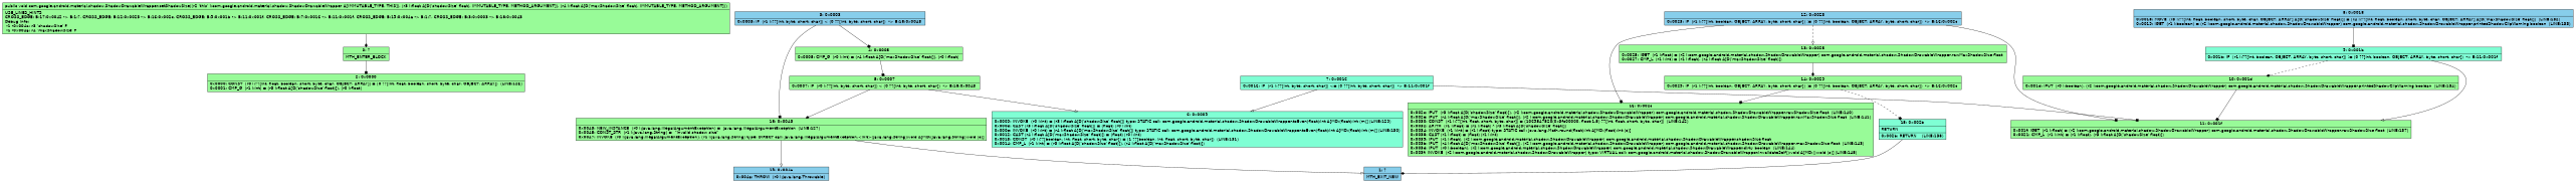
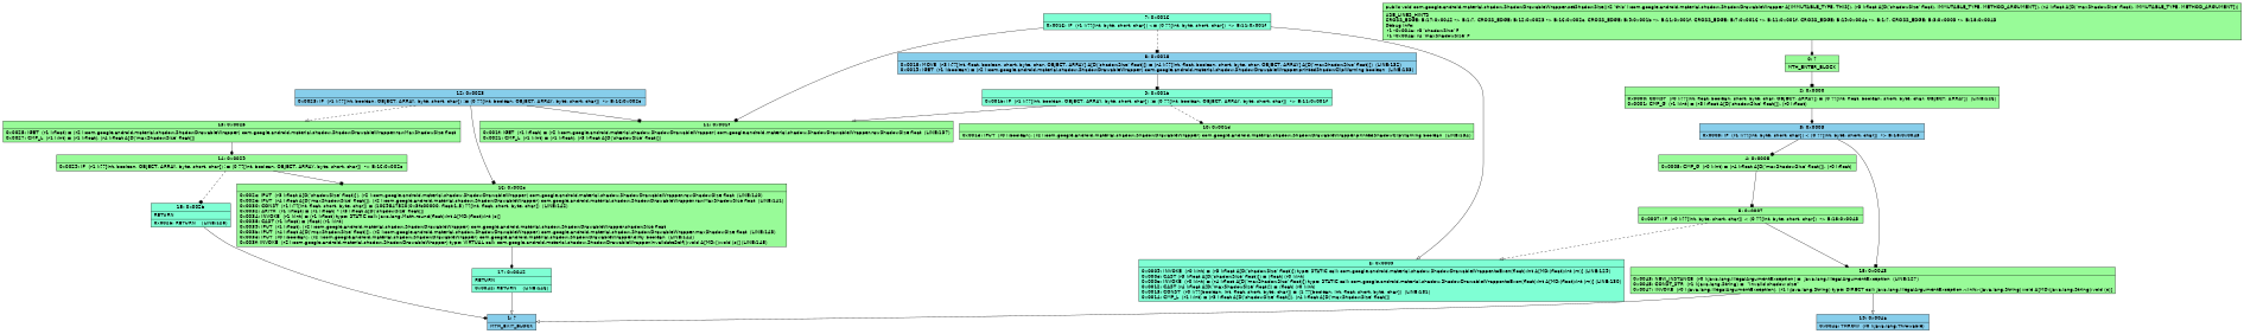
  digraph {
    fontname="DejaVu Sans"
    node [fillcolor=palegreen fontname="DejaVu Sans" shape=record style=filled]
    edge [arrowhead=box fontname="DejaVu Sans"]
    n1 [label="{0\:\ ?|MTH_ENTER_BLOCK\l}"]
    n2 [label="{2\:\ 0x0000|0x0000: CONST  (r0 I:??[int, float, boolean, short, byte, char, OBJECT, ARRAY]) = (0 ??[int, float, boolean, short, byte, char, OBJECT, ARRAY])  (LINE:126)\l0x0001: CMP_G  (r1 I:int) = (r3 I:float A[D('shadowSize' float)]), (r0 I:float) \l}"]
    n3 [fillcolor=skyblue label="{3\:\ 0x0003|0x0003: IF  (r1 I:??[int, byte, short, char]) \< (0 ??[int, byte, short, char])  \-\> B:18:0x0043 \l}"]
    n4 [label="{4\:\ 0x0005|0x0005: CMP_G  (r0 I:int) = (r4 I:float A[D('maxShadowSize' float)]), (r0 I:float) \l}"]
    n5 [label="{18\:\ 0x0043|0x0043: NEW_INSTANCE  (r0 I:java.lang.IllegalArgumentException) =  java.lang.IllegalArgumentException  (LINE:127)\l0x0045: CONST_STR  (r1 I:java.lang.String) =  \"invalid shadow size\" \l0x0047: INVOKE  (r0 I:java.lang.IllegalArgumentException), (r1 I:java.lang.String) type: DIRECT call: java.lang.IllegalArgumentException.\<init\>(java.lang.String):void A[MD:(java.lang.String):void (c)]\l}"]
    n6 [label="{5\:\ 0x0007|0x0007: IF  (r0 I:??[int, byte, short, char]) \< (0 ??[int, byte, short, char])  \-\> B:18:0x0043 \l}"]
-   n7 [fillcolor=skyblue label="{1\:\ ?|MTH_EXIT_NEW\l}"]
+   n7 [fillcolor=skyblue label="{1\:\ ?|MTH_EXIT_BLOCK\l}"]
    n8 [fillcolor=skyblue label="{19\:\ 0x004a|0x004a: THROW  (r0 I:java.lang.Throwable) \l}"]
    n9 [fillcolor=aquamarine label="{6\:\ 0x0009|0x0009: INVOKE  (r0 I:int) = (r3 I:float A[D('shadowSize' float)]) type: STATIC call: com.google.android.material.shadow.ShadowDrawableWrapper.toEven(float):int A[MD:(float):int (m)] (LINE:129)\l0x000d: CAST (r3 I:float A[D('shadowSize' float)]) = (float) (r0 I:int) \l0x000e: INVOKE  (r0 I:int) = (r4 I:float A[D('maxShadowSize' float)]) type: STATIC call: com.google.android.material.shadow.ShadowDrawableWrapper.toEven(float):int A[MD:(float):int (m)] (LINE:130)\l0x0012: CAST (r4 I:float A[D('maxShadowSize' float)]) = (float) (r0 I:int) \l0x0013: CONST  (r0 I:??[boolean, int, float, short, byte, char]) = (1 ??[boolean, int, float, short, byte, char])  (LINE:131)\l0x0014: CMP_L  (r1 I:int) = (r3 I:float A[D('shadowSize' float)]), (r4 I:float A[D('maxShadowSize' float)]) \l}"]
    n10 [fillcolor=aquamarine label="{7\:\ 0x0016|0x0016: IF  (r1 I:??[int, byte, short, char]) \<= (0 ??[int, byte, short, char])  \-\> B:11:0x001f \l}"]
    n11 [fillcolor=skyblue label="{8\:\ 0x0018|0x0018: MOVE  (r3 I:??[int, float, boolean, short, byte, char, OBJECT, ARRAY] A[D('shadowSize' float)]) = (r4 I:??[int, float, boolean, short, byte, char, OBJECT, ARRAY] A[D('maxShadowSize' float)])  (LINE:132)\l0x0019: IGET  (r1 I:boolean) = (r2 I:com.google.android.material.shadow.ShadowDrawableWrapper) com.google.android.material.shadow.ShadowDrawableWrapper.printedShadowClipWarning boolean  (LINE:133)\l}"]
    n12 [label="{11\:\ 0x001f|0x001f: IGET  (r1 I:float) = (r2 I:com.google.android.material.shadow.ShadowDrawableWrapper) com.google.android.material.shadow.ShadowDrawableWrapper.rawShadowSize float  (LINE:137)\l0x0021: CMP_L  (r1 I:int) = (r1 I:float), (r3 I:float A[D('shadowSize' float)]) \l}"]
    n13 [fillcolor=aquamarine label="{9\:\ 0x001b|0x001b: IF  (r1 I:??[int, boolean, OBJECT, ARRAY, byte, short, char]) != (0 ??[int, boolean, OBJECT, ARRAY, byte, short, char])  \-\> B:11:0x001f \l}"]
    n14 [label="{10\:\ 0x001d|0x001d: IPUT  (r0 I:boolean), (r2 I:com.google.android.material.shadow.ShadowDrawableWrapper) com.google.android.material.shadow.ShadowDrawableWrapper.printedShadowClipWarning boolean  (LINE:134)\l}"]
    n15 [fillcolor=skyblue label="{12\:\ 0x0023|0x0023: IF  (r1 I:??[int, boolean, OBJECT, ARRAY, byte, short, char]) != (0 ??[int, boolean, OBJECT, ARRAY, byte, short, char])  \-\> B:16:0x002c \l}"]
    n16 [label="{13\:\ 0x0025|0x0025: IGET  (r1 I:float) = (r2 I:com.google.android.material.shadow.ShadowDrawableWrapper) com.google.android.material.shadow.ShadowDrawableWrapper.rawMaxShadowSize float \l0x0027: CMP_L  (r1 I:int) = (r1 I:float), (r4 I:float A[D('maxShadowSize' float)]) \l}"]
    n17 [label="{16\:\ 0x002c|0x002c: IPUT  (r3 I:float A[D('shadowSize' float)]), (r2 I:com.google.android.material.shadow.ShadowDrawableWrapper) com.google.android.material.shadow.ShadowDrawableWrapper.rawShadowSize float  (LINE:140)\l0x002e: IPUT  (r4 I:float A[D('maxShadowSize' float)]), (r2 I:com.google.android.material.shadow.ShadowDrawableWrapper) com.google.android.material.shadow.ShadowDrawableWrapper.rawMaxShadowSize float  (LINE:141)\l0x0030: CONST  (r1 I:??[int, float, short, byte, char]) = (1069547520(0x3fc00000, float:1.5) ??[int, float, short, byte, char])  (LINE:142)\l0x0032: ARITH  (r1 I:float) = (r1 I:float) * (r3 I:float A[D('shadowSize' float)]) \l0x0034: INVOKE  (r1 I:int) = (r1 I:float) type: STATIC call: java.lang.Math.round(float):int A[MD:(float):int (c)]\l0x0038: CAST (r1 I:float) = (float) (r1 I:int) \l0x0039: IPUT  (r1 I:float), (r2 I:com.google.android.material.shadow.ShadowDrawableWrapper) com.google.android.material.shadow.ShadowDrawableWrapper.shadowSize float \l0x003b: IPUT  (r4 I:float A[D('maxShadowSize' float)]), (r2 I:com.google.android.material.shadow.ShadowDrawableWrapper) com.google.android.material.shadow.ShadowDrawableWrapper.maxShadowSize float  (LINE:143)\l0x003d: IPUT  (r0 I:boolean), (r2 I:com.google.android.material.shadow.ShadowDrawableWrapper) com.google.android.material.shadow.ShadowDrawableWrapper.dirty boolean  (LINE:144)\l0x003f: INVOKE  (r2 I:com.google.android.material.shadow.ShadowDrawableWrapper) type: VIRTUAL call: com.google.android.material.shadow.ShadowDrawableWrapper.invalidateSelf():void A[MD:():void (s)] (LINE:145)\l}"]
    n18 [label="{14\:\ 0x0029|0x0029: IF  (r1 I:??[int, boolean, OBJECT, ARRAY, byte, short, char]) != (0 ??[int, boolean, OBJECT, ARRAY, byte, short, char])  \-\> B:16:0x002c \l}"]
-   n20 [fillcolor=aquamarine label="{15\:\ 0x002b|RETURN\l|0x002b: RETURN    (LINE:138)\l}"]
+   n19 [fillcolor=aquamarine label="{17\:\ 0x0042|RETURN\l|0x0042: RETURN    (LINE:146)\l}"]
+   n20 [fillcolor=aquamarine label="{15\:\ 0x002b|RETURN\l|0x002b: RETURN    (LINE:128)\l}"]
    n21 [label="{public void com.google.android.material.shadow.ShadowDrawableWrapper.setShadowSize((r2 'this' I:com.google.android.material.shadow.ShadowDrawableWrapper A[IMMUTABLE_TYPE, THIS]), (r3 I:float A[D('shadowSize' float), IMMUTABLE_TYPE, METHOD_ARGUMENT]), (r4 I:float A[D('maxShadowSize' float), IMMUTABLE_TYPE, METHOD_ARGUMENT]))  | USE_LINES_HINTS\lCROSS_EDGE: B:17:0x0042 \-\> B:1:?, CROSS_EDGE: B:12:0x0023 \-\> B:16:0x002c, CROSS_EDGE: B:9:0x001b \-\> B:11:0x001f, CROSS_EDGE: B:7:0x0016 \-\> B:11:0x001f, CROSS_EDGE: B:19:0x004a \-\> B:1:?, CROSS_EDGE: B:3:0x0003 \-\> B:18:0x0043\lDebug Info:\l  \-1 \-0x004a: r3 'shadowSize' F\l  \-1 \-0x004a: r4 'maxShadowSize' F\l}"]
    n1 -> n2
+   n2 -> n3 [arrowhead=diamond]
    n3 -> n4 [style=solid]
    n3 -> n5
    n4 -> n6
    n5 -> n7 [arrowhead=onormal]
    n5 -> n8 [arrowhead=onormal]
    n6 -> n5 [arrowhead=diamond]
-   n6 -> n9 [arrowhead=onormal style=solid]
+   n6 -> n9 [arrowhead=onormal style=dashed]
    n10 -> n9 [arrowhead=onormal]
+   n10 -> n11 [style=dashed]
    n10 -> n12
    n11 -> n13
    n13 -> n12 [arrowhead=onormal]
    n13 -> n14 [arrowhead=diamond style=dashed]
-   n14 -> n12
    n15 -> n12
    n15 -> n16 [arrowhead=onormal style=dashed]
    n15 -> n17
    n16 -> n18 [arrowhead=diamond]
+   n17 -> n19 [arrowhead=diamond]
    n18 -> n17
    n18 -> n20 [style=dashed]
+   n19 -> n7 [arrowhead=onormal]
    n20 -> n7 [arrowhead=diamond]
    n21 -> n1 [arrowhead=diamond]
  }
